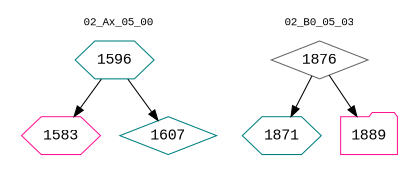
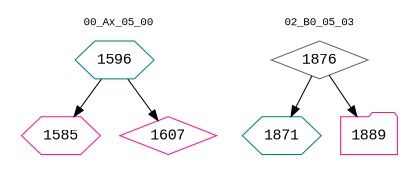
  digraph {
    fontname="Liberation Mono"
    node [color=teal fontname="Liberation Mono" shape=hexagon]
    edge [color=black fontname="Liberation Mono"]
    n1 [label=1596]
-   n2 [color=deeppink label=1583]
-   n3 [label=1607 shape=diamond]
+   n2 [color=deeppink label=1585]
+   n3 [color=deeppink label=1607 shape=diamond]
    n4 [color=gray40 label=1876 shape=diamond]
    n5 [label=1871]
    n6 [color=deeppink label=1889 shape=folder]
    subgraph cluster_1 {
      color=white
      fontsize=10
-     label="02_Ax_05_00"
+     label="00_Ax_05_00"
      n1
      n2
      n3
    }
    subgraph cluster_2 {
      color=white
      fontsize=10
      label="02_B0_05_03"
      n4
      n5
      n6
    }
    n1 -> n2
    n1 -> n3
    n4 -> n5
    n4 -> n6
  }
